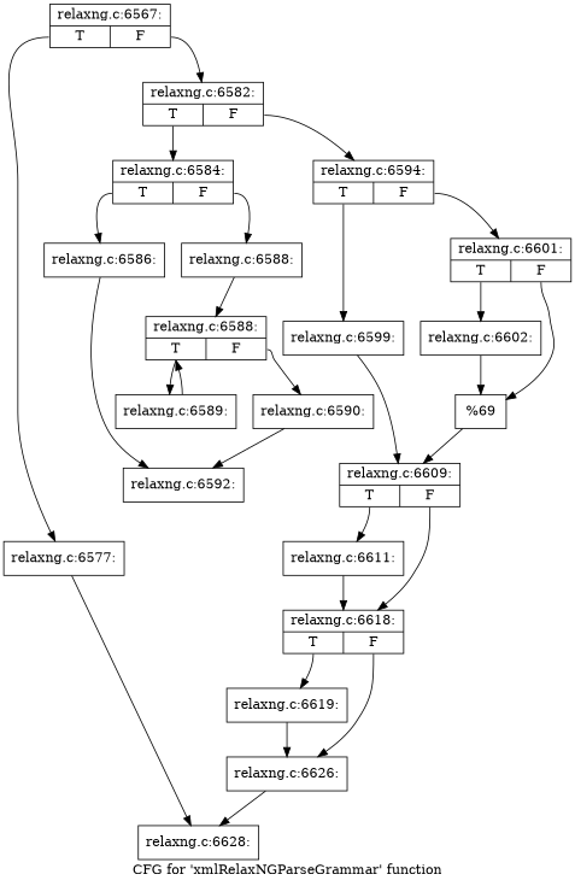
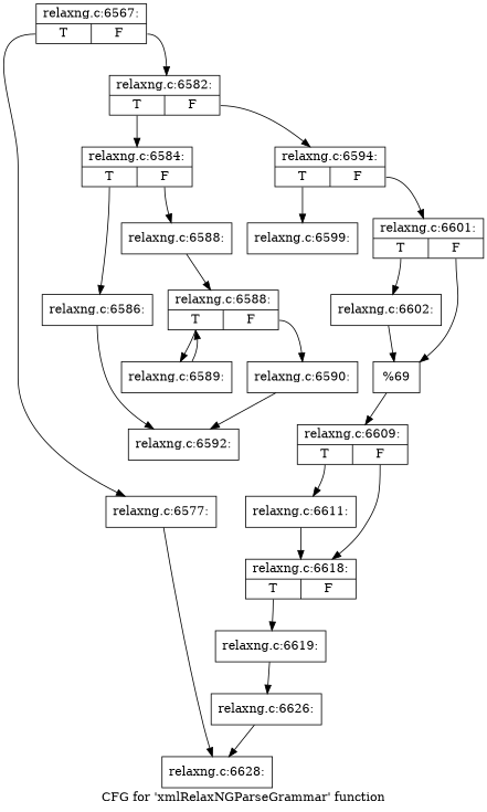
  digraph {
    label="CFG for 'xmlRelaxNGParseGrammar' function"
    node [shape=record]
    n1 [label="{relaxng.c:6567:|{<s0>T|<s1>F}}"]
    n2 [label="{relaxng.c:6577:}"]
    n3 [label="{relaxng.c:6582:|{<s0>T|<s1>F}}"]
    n4 [label="{relaxng.c:6628:}"]
    n5 [label="{relaxng.c:6584:|{<s0>T|<s1>F}}"]
    n6 [label="{relaxng.c:6594:|{<s0>T|<s1>F}}"]
    n7 [label="{relaxng.c:6586:}"]
    n8 [label="{relaxng.c:6588:}"]
    n9 [label="{relaxng.c:6599:}"]
    n10 [label="{relaxng.c:6601:|{<s0>T|<s1>F}}"]
    n11 [label="{relaxng.c:6592:}"]
    n12 [label="{relaxng.c:6588:|{<s0>T|<s1>F}}"]
    n13 [label="{relaxng.c:6609:|{<s0>T|<s1>F}}"]
    n14 [label="{relaxng.c:6602:}"]
    n15 [label="{%69}"]
    n16 [label="{relaxng.c:6589:}"]
    n17 [label="{relaxng.c:6590:}"]
    n18 [label="{relaxng.c:6611:}"]
    n19 [label="{relaxng.c:6618:|{<s0>T|<s1>F}}"]
    n20 [label="{relaxng.c:6619:}"]
    n21 [label="{relaxng.c:6626:}"]
    n1 -> n2 [tailport=s0]
    n1 -> n3 [tailport=s1]
    n2 -> n4
    n3 -> n5 [tailport=s0]
    n3 -> n6 [tailport=s1]
    n5 -> n7 [tailport=s0]
    n5 -> n8 [tailport=s1]
    n6 -> n9 [tailport=s0]
    n6 -> n10 [tailport=s1]
    n7 -> n11
    n8 -> n12
-   n9 -> n13
    n10 -> n14 [tailport=s0]
    n10 -> n15 [tailport=s1]
    n12 -> n16 [tailport=s0]
    n12 -> n17 [tailport=s1]
    n13 -> n18 [tailport=s0]
    n13 -> n19 [tailport=s1]
    n14 -> n15
    n15 -> n13
    n16 -> n12
    n17 -> n11
    n18 -> n19
    n19 -> n20 [tailport=s0]
-   n19 -> n21 [tailport=s1]
    n20 -> n21
    n21 -> n4
  }
